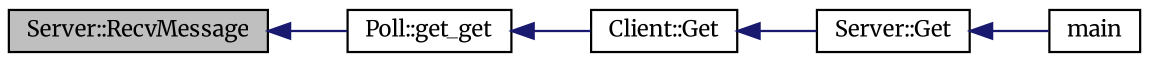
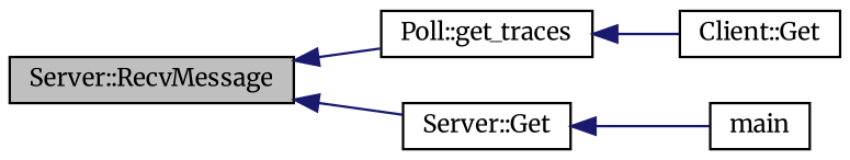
  digraph {
    fontname=Merriweather
    rankdir=LR
    node [color=black fillcolor=white fontname=Merriweather fontsize=10 shape=record style=filled]
    edge [color=midnightblue dir=back fontname=Merriweather fontsize=10 labelfontname=Helvetica labelfontsize=10 style=solid]
    n1 [fillcolor=grey75 fontcolor=black height=0.2 label="Server::RecvMessage" width=0.4]
-   n2 [height=0.2 label="Poll::get_get" width=0.4]
+   n2 [height=0.2 label="Poll::get_traces" width=0.4]
    n3 [height=0.2 label="Server::Get" width=0.4]
    n4 [height=0.2 label=main width=0.4]
    n5 [height=0.2 label="Client::Get" width=0.4]
    n1 -> n2
-   n5 -> n3
+   n1 -> n3
    n2 -> n5
    n3 -> n4
  }
